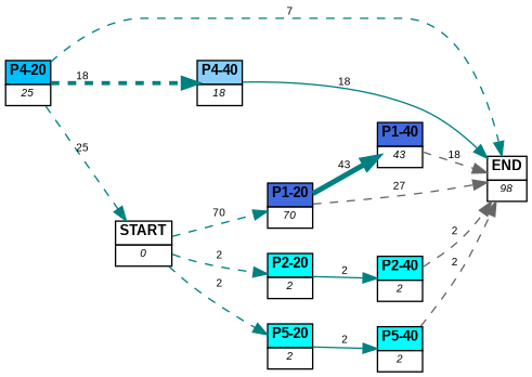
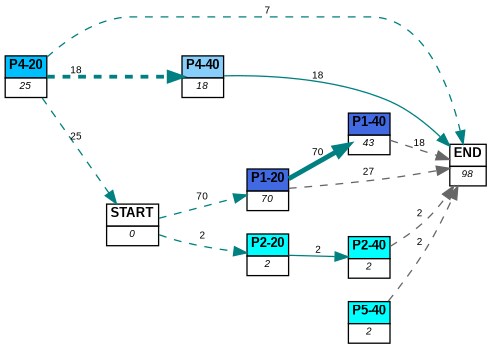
  digraph {
    rankdir=LR
    node [shape=plain]
    edge [color=teal fontname=Arial fontsize=8 labelfloat=false style=dashed]
    n1 [label=<<table border="0" cellborder="1" cellspacing="0"><tr><td bgcolor="royalblue"><FONT face="Arial" POINT-SIZE="10"><b>P1-20</b></FONT></td></tr><tr><td bgcolor="white"><FONT face="Arial" POINT-SIZE="8"><i>70</i></FONT></td></tr></table>>]
    n2 [label=<<table border="0" cellborder="1" cellspacing="0"><tr><td bgcolor="royalblue"><FONT face="Arial" POINT-SIZE="10"><b>P1-40</b></FONT></td></tr><tr><td bgcolor="white"><FONT face="Arial" POINT-SIZE="8"><i>43</i></FONT></td></tr></table>>]
    n3 [label=<<table border="0" cellborder="1" cellspacing="0"><tr><td bgcolor="white"><FONT face="Arial" POINT-SIZE="10"><b>END</b></FONT></td></tr><tr><td bgcolor="white"><FONT face="Arial" POINT-SIZE="8"><i>98</i></FONT></td></tr></table>>]
    n4 [label=<<table border="0" cellborder="1" cellspacing="0"><tr><td bgcolor="deepskyblue"><FONT face="Arial" POINT-SIZE="10"><b>P4-20</b></FONT></td></tr><tr><td bgcolor="white"><FONT face="Arial" POINT-SIZE="8"><i>25</i></FONT></td></tr></table>>]
    n5 [label=<<table border="0" cellborder="1" cellspacing="0"><tr><td bgcolor="lightskyblue"><FONT face="Arial" POINT-SIZE="10"><b>P4-40</b></FONT></td></tr><tr><td bgcolor="white"><FONT face="Arial" POINT-SIZE="8"><i>18</i></FONT></td></tr></table>>]
    n6 [label=<<table border="0" cellborder="1" cellspacing="0"><tr><td bgcolor="white"><FONT face="Arial" POINT-SIZE="10"><b>START</b></FONT></td></tr><tr><td bgcolor="white"><FONT face="Arial" POINT-SIZE="8"><i>0</i></FONT></td></tr></table>>]
    n7 [label=<<table border="0" cellborder="1" cellspacing="0"><tr><td bgcolor="aqua"><FONT face="Arial" POINT-SIZE="10"><b>P2-20</b></FONT></td></tr><tr><td bgcolor="white"><FONT face="Arial" POINT-SIZE="8"><i>2</i></FONT></td></tr></table>>]
    n8 [label=<<table border="0" cellborder="1" cellspacing="0"><tr><td bgcolor="aqua"><FONT face="Arial" POINT-SIZE="10"><b>P2-40</b></FONT></td></tr><tr><td bgcolor="white"><FONT face="Arial" POINT-SIZE="8"><i>2</i></FONT></td></tr></table>>]
-   n9 [label=<<table border="0" cellborder="1" cellspacing="0"><tr><td bgcolor="aqua"><FONT face="Arial" POINT-SIZE="10"><b>P5-20</b></FONT></td></tr><tr><td bgcolor="white"><FONT face="Arial" POINT-SIZE="8"><i>2</i></FONT></td></tr></table>>]
    n10 [label=<<table border="0" cellborder="1" cellspacing="0"><tr><td bgcolor="aqua"><FONT face="Arial" POINT-SIZE="10"><b>P5-40</b></FONT></td></tr><tr><td bgcolor="white"><FONT face="Arial" POINT-SIZE="8"><i>2</i></FONT></td></tr></table>>]
-   n1 -> n2 [label=43 penwidth=3.7612001156935624 style=""]
+   n1 -> n2 [label=70 penwidth=3.7612001156935624 style=""]
    n1 -> n3 [color=gray40 label=27]
    n2 -> n3 [color=gray40 label=18]
    n4 -> n3 [label=7]
    n4 -> n5 [label=18 penwidth=2.8903717578961645]
    n4 -> n6 [label=25]
    n5 -> n3 [label=18 style=solid]
    n6 -> n1 [label=70]
    n6 -> n7 [label=2]
-   n6 -> n9 [label=2]
    n7 -> n8 [label=2 penwidth=1 style=""]
    n8 -> n3 [color=gray40 label=2]
-   n9 -> n10 [label=2 penwidth=1 style=""]
    n10 -> n3 [color=gray40 label=2]
  }
